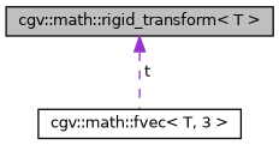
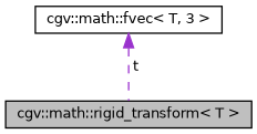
  digraph {
    node [color=black fontname=Helvetica fontsize=10 shape=record]
    n1 [fillcolor=grey75 fontcolor=black height=0.2 label="cgv::math::rigid_transform\< T \>" style=filled width=0.4]
    n2 [height=0.2 label="cgv::math::fvec\< T, 3 \>" width=0.4]
-   n1 -> n2 [color=darkorchid3 dir=back fontname=Helvetica fontsize=10 label=" t" labelfontname=Helvetica labelfontsize=10 style=dashed]
+   n2 -> n1 [color=darkorchid3 dir=back fontname=Helvetica fontsize=10 label=" t" labelfontname=Helvetica labelfontsize=10 style=dashed]
  }
